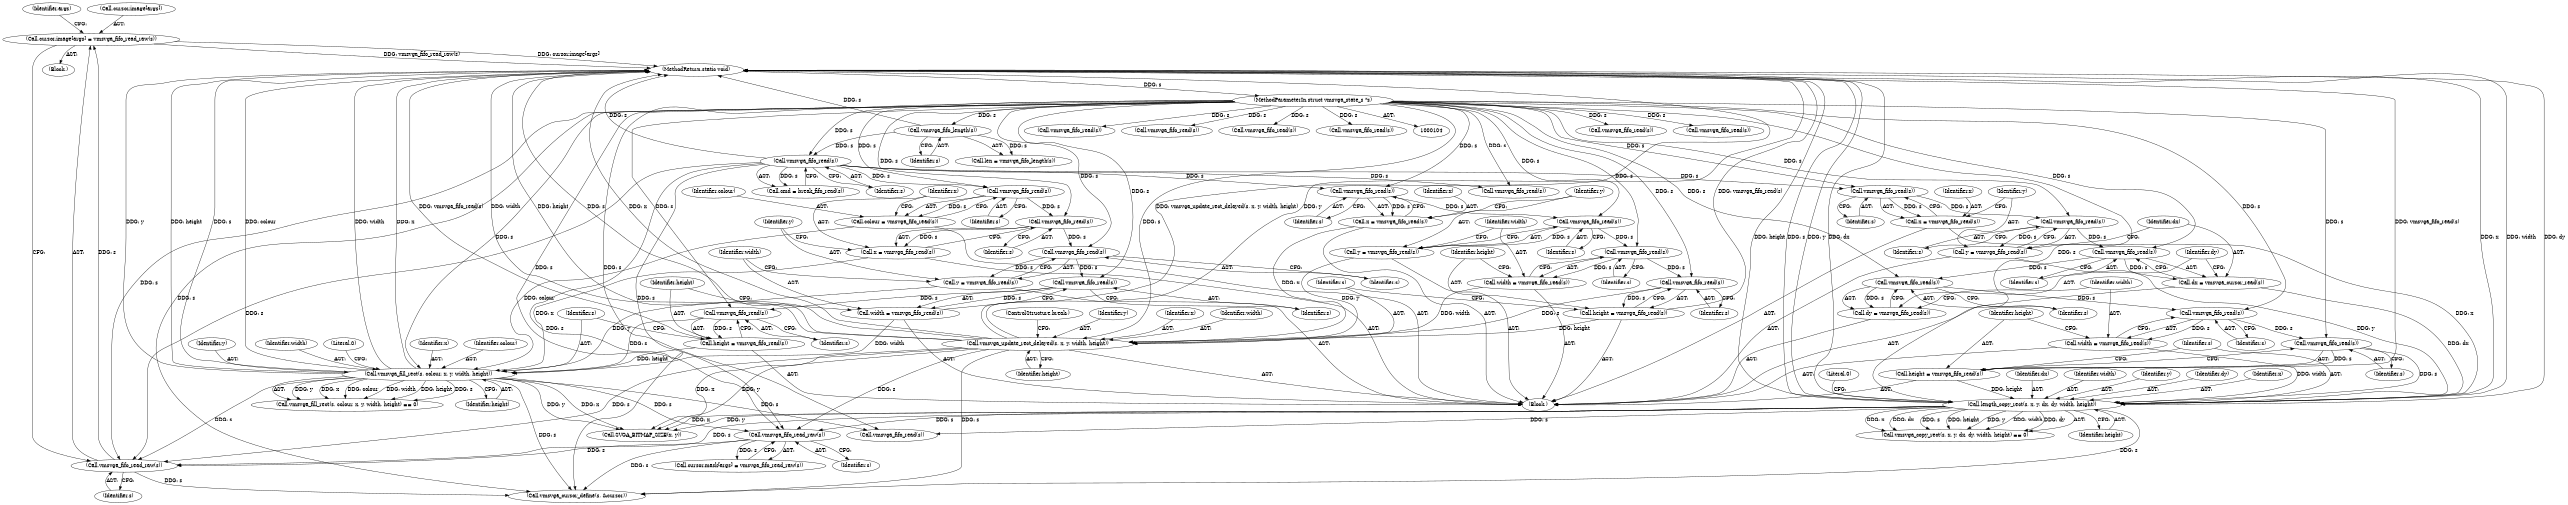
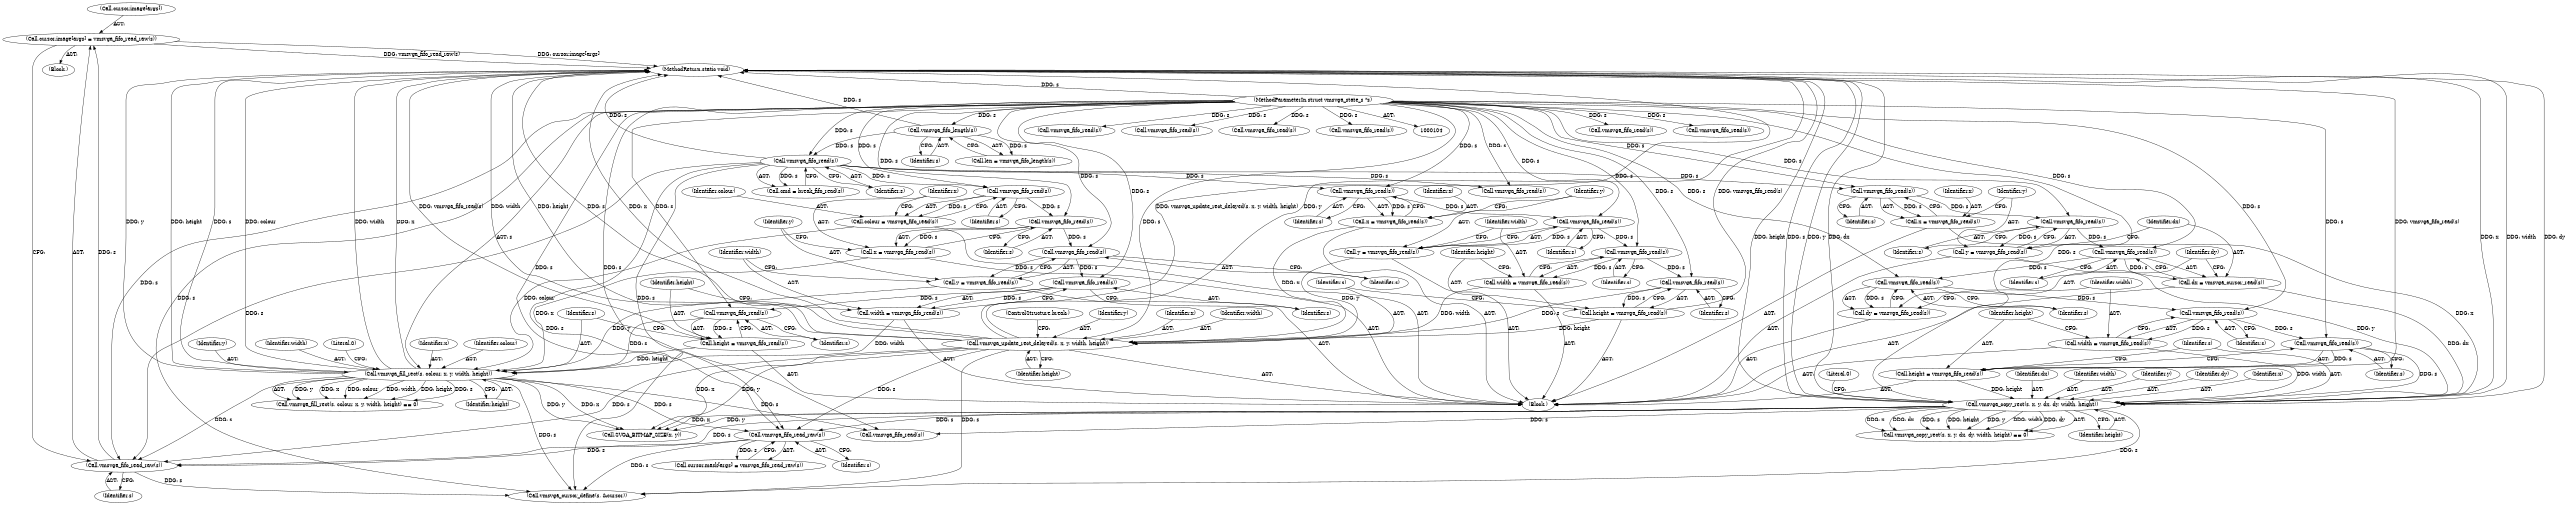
  digraph {
    n1 [label="(Call,cursor.image[args] = vmsvga_fifo_read_raw(s))"]
    n2 [label="(Call,vmsvga_fifo_read_raw(s))"]
    n3 [label="(Block,)"]
    n4 [label="(MethodReturn,static void)"]
    n5 [label="(Call,vmsvga_cursor_define(s, &cursor))"]
    n6 [label="(Identifier,s)"]
    n7 [label="(Call,vmsvga_fifo_read_raw(s))"]
    n8 [label="(Identifier,s)"]
    n9 [label="(Call,cursor.mask[args] = vmsvga_fifo_read_raw(s))"]
-   n10 [label="(Call,length_copy_rect(s, x, y, dx, dy, width, height))"]
+   n10 [label="(Call,vmsvga_copy_rect(s, x, y, dx, dy, width, height))"]
    n11 [label="(Call,vmsvga_copy_rect(s, x, y, dx, dy, width, height) == 0)"]
    n12 [label="(Call,vmsvga_fifo_read(s))"]
    n13 [label="(Identifier,height)"]
    n14 [label="(Call,SVGA_BITMAP_SIZE(x, y))"]
    n15 [label="(Call,vmsvga_fifo_read(s))"]
    n16 [label="(Call,height = vmsvga_fifo_read(s))"]
    n17 [label="(Identifier,s)"]
    n18 [label="(Block,)"]
    n19 [label="(Call,vmsvga_fifo_read(s))"]
    n20 [label="(Call,width = vmsvga_fifo_read(s))"]
    n21 [label="(Identifier,s)"]
    n22 [label="(Call,vmsvga_fifo_read(s))"]
    n23 [label="(Call,dy = vmsvga_fifo_read(s))"]
    n24 [label="(Identifier,s)"]
    n25 [label="(Call,vmsvga_fifo_read(s))"]
    n26 [label="(Call,dx = vmsvga_cursor_read(s))"]
    n27 [label="(Identifier,s)"]
    n28 [label="(Call,vmsvga_fifo_read(s))"]
    n29 [label="(Call,y = vmsvga_fifo_read(s))"]
    n30 [label="(Identifier,s)"]
    n31 [label="(Call,vmsvga_fifo_read(s))"]
    n32 [label="(Call,x = vmsvga_fifo_read(s))"]
    n33 [label="(Identifier,s)"]
    n34 [label="(Call,vmsvga_fifo_read(s))"]
    n35 [label="(Call,vmsvga_fifo_read(s))"]
    n36 [label="(Call,vmsvga_fifo_read(s))"]
    n37 [label="(Call,cmd = break_fifo_read(s))"]
    n38 [label="(Identifier,s)"]
    n39 [label="(Call,vmsvga_fifo_read(s))"]
    n40 [label="(Call,vmsvga_fifo_read(s))"]
    n41 [label="(Call,x = vmsvga_fifo_read(s))"]
    n42 [label="(Identifier,s)"]
    n43 [label="(Call,vmsvga_fifo_read(s))"]
    n44 [label="(Call,colour = vmsvga_fifo_read(s))"]
    n45 [label="(Identifier,s)"]
    n46 [label="(Call,vmsvga_fifo_length(s))"]
    n47 [label="(Call,len = vmsvga_fifo_length(s))"]
    n48 [label="(Identifier,s)"]
    n49 [label="(MethodParameterIn,struct vmsvga_state_s *s)"]
    n50 [label="(Call,vmsvga_update_rect_delayed(s, x, y, width, height))"]
    n51 [label="(Call,vmsvga_fifo_read(s))"]
    n52 [label="(Call,vmsvga_fifo_read(s))"]
    n53 [label="(Call,vmsvga_fill_rect(s, colour, x, y, width, height))"]
    n54 [label="(Call,vmsvga_fifo_read(s))"]
    n55 [label="(Call,vmsvga_fifo_read(s))"]
    n56 [label="(Call,vmsvga_fifo_read(s))"]
    n57 [label="(Call,vmsvga_fifo_read(s))"]
    n58 [label="(Call,vmsvga_fifo_read(s))"]
    n59 [label="(Call,vmsvga_fifo_read(s))"]
    n60 [label="(Call,vmsvga_fifo_read(s))"]
    n61 [label="(Call,vmsvga_fifo_read(s))"]
    n62 [label="(Call,vmsvga_fifo_read(s))"]
    1000104
    n64 [label="(Identifier,height)"]
    n65 [label="(Call,height = vmsvga_fifo_read(s))"]
    n66 [label="(Identifier,s)"]
    n67 [label="(Call,width = vmsvga_fifo_read(s))"]
    n68 [label="(Identifier,s)"]
    n69 [label="(Call,y = vmsvga_fifo_read(s))"]
    n70 [label="(Identifier,s)"]
    n71 [label="(Call,vmsvga_fill_rect(s, colour, x, y, width, height) == 0)"]
    n72 [label="(Identifier,height)"]
    n73 [label="(Call,height = vmsvga_fifo_read(s))"]
    n74 [label="(Identifier,s)"]
    n75 [label="(Call,width = vmsvga_fifo_read(s))"]
    n76 [label="(Identifier,s)"]
    n77 [label="(Call,y = vmsvga_fifo_read(s))"]
    n78 [label="(Identifier,s)"]
    n79 [label="(Call,x = vmsvga_fifo_read(s))"]
    n80 [label="(Identifier,s)"]
    n81 [label="(Identifier,x)"]
    n82 [label="(Literal,0)"]
    n83 [label="(Identifier,y)"]
    n84 [label="(Identifier,dx)"]
    n85 [label="(Identifier,height)"]
    n86 [label="(Identifier,width)"]
    n87 [label="(ControlStructure,break;)"]
    n88 [label="(Identifier,width)"]
    n89 [label="(Identifier,height)"]
    n90 [label="(Identifier,s)"]
    n91 [label="(Identifier,width)"]
-   n92 [label="(Identifier,args)"]
    n93 [label="(Identifier,x)"]
    n94 [label="(Identifier,height)"]
    n95 [label="(Identifier,colour)"]
    n96 [label="(Identifier,y)"]
    n97 [label="(Identifier,dy)"]
    n98 [label="(Identifier,x)"]
    n99 [label="(Identifier,x)"]
    n100 [label="(Identifier,s)"]
    n101 [label="(Identifier,colour)"]
    n102 [label="(Identifier,width)"]
    n103 [label="(Identifier,x)"]
    n104 [label="(Identifier,y)"]
    n105 [label="(Identifier,dx)"]
    n106 [label="(Identifier,y)"]
    n107 [label="(Identifier,dy)"]
    n108 [label="(Identifier,width)"]
    n109 [label="(Identifier,y)"]
    n110 [label="(Identifier,width)"]
    n111 [label="(Literal,0)"]
    n112 [label="(Identifier,s)"]
    n113 [label="(Identifier,y)"]
    n114 [label="(Call,cursor.image[args])"]
    n115 [label="(Identifier,x)"]
    n1 -> n2 [label="CFG: "]
    n1 -> n3 [label="AST: "]
    n1 -> n4 [label="DDG: vmsvga_fifo_read_raw(s)"]
    n1 -> n4 [label="DDG: cursor.image[args]"]
    n2 -> n1 [label="AST: "]
    n2 -> n1 [label="DDG: s"]
    n2 -> n5 [label="DDG: s"]
    n2 -> n6 [label="CFG: "]
    n6 -> n2 [label="AST: "]
    n7 -> n2 [label="DDG: s"]
    n7 -> n5 [label="DDG: s"]
    n7 -> n8 [label="CFG: "]
    n7 -> n9 [label="AST: "]
    n7 -> n9 [label="DDG: s"]
    n8 -> n7 [label="AST: "]
    n9 -> n7 [label="CFG: "]
    n10 -> n2 [label="DDG: s"]
    n10 -> n4 [label="DDG: dy"]
    n10 -> n4 [label="DDG: s"]
    n10 -> n4 [label="DDG: y"]
    n10 -> n4 [label="DDG: dx"]
    n10 -> n4 [label="DDG: x"]
    n10 -> n4 [label="DDG: width"]
    n10 -> n4 [label="DDG: height"]
    n10 -> n5 [label="DDG: s"]
    n10 -> n7 [label="DDG: s"]
    n10 -> n11 [label="AST: "]
    n10 -> n11 [label="DDG: x"]
    n10 -> n11 [label="DDG: dx"]
    n10 -> n11 [label="DDG: s"]
    n10 -> n11 [label="DDG: height"]
    n10 -> n11 [label="DDG: y"]
    n10 -> n11 [label="DDG: width"]
    n10 -> n11 [label="DDG: dy"]
    n10 -> n12 [label="DDG: s"]
    n10 -> n13 [label="CFG: "]
    n10 -> n14 [label="DDG: x"]
    n10 -> n14 [label="DDG: y"]
    n13 -> n10 [label="AST: "]
    n15 -> n10 [label="DDG: s"]
    n15 -> n16 [label="AST: "]
    n15 -> n16 [label="DDG: s"]
    n15 -> n17 [label="CFG: "]
    n16 -> n4 [label="DDG: vmsvga_fifo_read(s)"]
    n16 -> n10 [label="DDG: height"]
    n16 -> n15 [label="CFG: "]
    n16 -> n18 [label="AST: "]
    n17 -> n15 [label="AST: "]
    n19 -> n15 [label="DDG: s"]
    n19 -> n20 [label="AST: "]
    n19 -> n20 [label="DDG: s"]
    n19 -> n21 [label="CFG: "]
    n20 -> n10 [label="DDG: width"]
    n20 -> n18 [label="AST: "]
    n20 -> n19 [label="CFG: "]
    n21 -> n19 [label="AST: "]
    n22 -> n19 [label="DDG: s"]
    n22 -> n23 [label="AST: "]
    n22 -> n23 [label="DDG: s"]
    n22 -> n24 [label="CFG: "]
    n23 -> n18 [label="AST: "]
    n23 -> n22 [label="CFG: "]
    n24 -> n22 [label="AST: "]
    n25 -> n22 [label="DDG: s"]
    n25 -> n26 [label="AST: "]
    n25 -> n26 [label="DDG: s"]
    n25 -> n27 [label="CFG: "]
    n26 -> n10 [label="DDG: dx"]
    n26 -> n18 [label="AST: "]
    n26 -> n25 [label="CFG: "]
    n27 -> n25 [label="AST: "]
    n28 -> n25 [label="DDG: s"]
    n28 -> n29 [label="AST: "]
    n28 -> n29 [label="DDG: s"]
    n28 -> n30 [label="CFG: "]
    n29 -> n10 [label="DDG: y"]
    n29 -> n18 [label="AST: "]
    n29 -> n28 [label="CFG: "]
    n30 -> n28 [label="AST: "]
    n31 -> n28 [label="DDG: s"]
    n31 -> n32 [label="AST: "]
    n31 -> n32 [label="DDG: s"]
    n31 -> n33 [label="CFG: "]
    n32 -> n10 [label="DDG: x"]
    n32 -> n18 [label="AST: "]
    n32 -> n31 [label="CFG: "]
    n33 -> n31 [label="AST: "]
    n34 -> n2 [label="DDG: s"]
    n34 -> n4 [label="DDG: s"]
    n34 -> n5 [label="DDG: s"]
    n34 -> n7 [label="DDG: s"]
    n34 -> n31 [label="DDG: s"]
    n34 -> n35 [label="DDG: s"]
    n34 -> n36 [label="DDG: s"]
    n34 -> n37 [label="AST: "]
    n34 -> n37 [label="DDG: s"]
    n34 -> n38 [label="CFG: "]
    n34 -> n39 [label="DDG: s"]
    n35 -> n40 [label="DDG: s"]
    n35 -> n41 [label="AST: "]
    n35 -> n41 [label="DDG: s"]
    n35 -> n42 [label="CFG: "]
    n36 -> n43 [label="DDG: s"]
    n36 -> n44 [label="AST: "]
    n36 -> n44 [label="DDG: s"]
    n36 -> n45 [label="CFG: "]
    n37 -> n34 [label="CFG: "]
    n38 -> n34 [label="AST: "]
    n40 -> n52 [label="DDG: s"]
    n40 -> n69 [label="AST: "]
    n40 -> n69 [label="DDG: s"]
    n40 -> n70 [label="CFG: "]
    n41 -> n18 [label="AST: "]
    n41 -> n35 [label="CFG: "]
    n41 -> n50 [label="DDG: x"]
    n42 -> n35 [label="AST: "]
    n43 -> n56 [label="DDG: s"]
    n43 -> n79 [label="AST: "]
    n43 -> n79 [label="DDG: s"]
    n43 -> n80 [label="CFG: "]
    n44 -> n18 [label="AST: "]
    n44 -> n36 [label="CFG: "]
    n44 -> n53 [label="DDG: colour"]
    n45 -> n36 [label="AST: "]
    n46 -> n4 [label="DDG: s"]
    n46 -> n34 [label="DDG: s"]
    n46 -> n47 [label="AST: "]
    n46 -> n47 [label="DDG: s"]
    n46 -> n48 [label="CFG: "]
+   n47 -> n46 [label="CFG: "]
    n48 -> n46 [label="AST: "]
    n49 -> n2 [label="DDG: s"]
-   n4 -> n49 [label="DDG: s"]
+   n49 -> n4 [label="DDG: s"]
    n49 -> n5 [label="DDG: s"]
    n49 -> n7 [label="DDG: s"]
    n49 -> n10 [label="DDG: s"]
    n49 -> n12 [label="DDG: s"]
    n49 -> n15 [label="DDG: s"]
    n49 -> n19 [label="DDG: s"]
    n49 -> n22 [label="DDG: s"]
    n49 -> n25 [label="DDG: s"]
    n49 -> n28 [label="DDG: s"]
    n49 -> n31 [label="DDG: s"]
    n49 -> n34 [label="DDG: s"]
    n49 -> n35 [label="DDG: s"]
    n49 -> n36 [label="DDG: s"]
    n49 -> n39 [label="DDG: s"]
    n49 -> n40 [label="DDG: s"]
    n49 -> n43 [label="DDG: s"]
    n49 -> n46 [label="DDG: s"]
    n49 -> n50 [label="DDG: s"]
    n49 -> n51 [label="DDG: s"]
    n49 -> n52 [label="DDG: s"]
-   n49 -> n53 [label="DDG: s"]
+   n49 -> n53 [label="AST: s"]
    n49 -> n54 [label="DDG: s"]
    n49 -> n55 [label="DDG: s"]
    n49 -> n56 [label="DDG: s"]
    n49 -> n57 [label="DDG: s"]
    n49 -> n58 [label="DDG: s"]
    n49 -> n59 [label="DDG: s"]
    n49 -> n60 [label="DDG: s"]
    n49 -> n61 [label="DDG: s"]
    n49 -> n62 [label="DDG: s"]
    n49 -> 1000104 [label="AST: "]
    n50 -> n2 [label="DDG: s"]
    n50 -> n4 [label="DDG: y"]
    n50 -> n4 [label="DDG: width"]
    n50 -> n4 [label="DDG: height"]
    n50 -> n4 [label="DDG: s"]
    n50 -> n4 [label="DDG: x"]
    n50 -> n4 [label="DDG: vmsvga_update_rect_delayed(s, x, y, width, height)"]
    n50 -> n5 [label="DDG: s"]
    n50 -> n7 [label="DDG: s"]
    n50 -> n14 [label="DDG: x"]
    n50 -> n14 [label="DDG: y"]
    n50 -> n18 [label="AST: "]
    n50 -> n64 [label="CFG: "]
    n51 -> n50 [label="DDG: s"]
    n51 -> n65 [label="AST: "]
    n51 -> n65 [label="DDG: s"]
    n51 -> n66 [label="CFG: "]
    n52 -> n51 [label="DDG: s"]
    n52 -> n67 [label="AST: "]
    n52 -> n67 [label="DDG: s"]
    n52 -> n68 [label="CFG: "]
    n53 -> n2 [label="DDG: s"]
    n53 -> n4 [label="DDG: colour"]
    n53 -> n4 [label="DDG: width"]
    n53 -> n4 [label="DDG: x"]
    n53 -> n4 [label="DDG: y"]
    n53 -> n4 [label="DDG: height"]
    n53 -> n4 [label="DDG: s"]
    n53 -> n5 [label="DDG: s"]
    n53 -> n7 [label="DDG: s"]
    n53 -> n12 [label="DDG: s"]
    n53 -> n14 [label="DDG: x"]
    n53 -> n14 [label="DDG: y"]
    n53 -> n71 [label="AST: "]
    n53 -> n71 [label="DDG: y"]
    n53 -> n71 [label="DDG: x"]
    n53 -> n71 [label="DDG: colour"]
    n53 -> n71 [label="DDG: width"]
    n53 -> n71 [label="DDG: height"]
    n53 -> n71 [label="DDG: s"]
    n53 -> n72 [label="CFG: "]
    n54 -> n53 [label="DDG: s"]
    n54 -> n73 [label="AST: "]
    n54 -> n73 [label="DDG: s"]
    n54 -> n74 [label="CFG: "]
    n55 -> n54 [label="DDG: s"]
    n55 -> n75 [label="AST: "]
    n55 -> n75 [label="DDG: s"]
    n55 -> n76 [label="CFG: "]
    n56 -> n55 [label="DDG: s"]
    n56 -> n77 [label="AST: "]
    n56 -> n77 [label="DDG: s"]
    n56 -> n78 [label="CFG: "]
    n64 -> n50 [label="AST: "]
    n65 -> n4 [label="DDG: vmsvga_fifo_read(s)"]
    n65 -> n18 [label="AST: "]
    n65 -> n50 [label="DDG: height"]
    n65 -> n51 [label="CFG: "]
    n66 -> n51 [label="AST: "]
    n67 -> n18 [label="AST: "]
    n67 -> n50 [label="DDG: width"]
    n67 -> n52 [label="CFG: "]
    n68 -> n52 [label="AST: "]
    n69 -> n18 [label="AST: "]
    n69 -> n40 [label="CFG: "]
    n69 -> n50 [label="DDG: y"]
    n70 -> n40 [label="AST: "]
    n72 -> n53 [label="AST: "]
    n73 -> n4 [label="DDG: vmsvga_fifo_read(s)"]
    n73 -> n18 [label="AST: "]
    n73 -> n53 [label="DDG: height"]
    n73 -> n54 [label="CFG: "]
    n74 -> n54 [label="AST: "]
    n75 -> n18 [label="AST: "]
    n75 -> n53 [label="DDG: width"]
    n75 -> n55 [label="CFG: "]
    n76 -> n55 [label="AST: "]
    n77 -> n18 [label="AST: "]
    n77 -> n53 [label="DDG: y"]
    n77 -> n56 [label="CFG: "]
    n78 -> n56 [label="AST: "]
    n79 -> n18 [label="AST: "]
    n79 -> n43 [label="CFG: "]
    n79 -> n53 [label="DDG: x"]
    n80 -> n43 [label="AST: "]
    n81 -> n50 [label="AST: "]
    n82 -> n10 [label="CFG: "]
    n83 -> n77 [label="AST: "]
    n83 -> n79 [label="CFG: "]
    n84 -> n10 [label="AST: "]
    n85 -> n65 [label="AST: "]
    n85 -> n67 [label="CFG: "]
    n86 -> n50 [label="AST: "]
    n87 -> n50 [label="CFG: "]
    n88 -> n10 [label="AST: "]
    n89 -> n73 [label="AST: "]
    n89 -> n75 [label="CFG: "]
    n90 -> n10 [label="AST: "]
    n90 -> n16 [label="CFG: "]
    n91 -> n67 [label="AST: "]
    n91 -> n69 [label="CFG: "]
-   n92 -> n1 [label="CFG: "]
    n93 -> n53 [label="AST: "]
    n94 -> n16 [label="AST: "]
    n94 -> n20 [label="CFG: "]
    n95 -> n53 [label="AST: "]
    n96 -> n10 [label="AST: "]
    n97 -> n10 [label="AST: "]
    n98 -> n10 [label="AST: "]
    n99 -> n44 [label="CFG: "]
    n99 -> n79 [label="AST: "]
    n100 -> n50 [label="AST: "]
    n100 -> n65 [label="CFG: "]
    n101 -> n44 [label="AST: "]
    n102 -> n20 [label="AST: "]
    n102 -> n23 [label="CFG: "]
    n103 -> n32 [label="AST: "]
    n104 -> n53 [label="AST: "]
    n105 -> n26 [label="AST: "]
    n105 -> n29 [label="CFG: "]
    n106 -> n41 [label="CFG: "]
    n106 -> n69 [label="AST: "]
    n107 -> n23 [label="AST: "]
    n107 -> n26 [label="CFG: "]
    n108 -> n53 [label="AST: "]
    n109 -> n50 [label="AST: "]
    n110 -> n75 [label="AST: "]
    n110 -> n77 [label="CFG: "]
    n111 -> n53 [label="CFG: "]
    n112 -> n53 [label="AST: "]
    n112 -> n73 [label="CFG: "]
    n113 -> n29 [label="AST: "]
    n113 -> n32 [label="CFG: "]
    n114 -> n1 [label="AST: "]
    n115 -> n41 [label="AST: "]
  }
